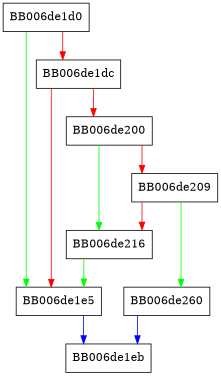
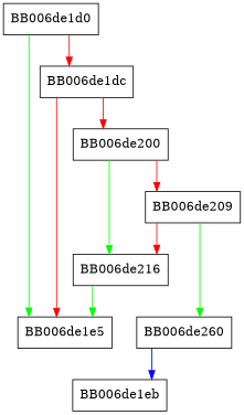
  digraph {
    splines=ortho
    node [shape=box]
    edge [color=red]
    BB006de1d0
    BB006de1e5
    BB006de1dc
    BB006de1eb
    BB006de200
    BB006de216
    BB006de209
    BB006de260
    BB006de1d0 -> BB006de1e5 [color=green]
    BB006de1d0 -> BB006de1dc
-   BB006de1e5 -> BB006de1eb [color=blue]
    BB006de1dc -> BB006de1e5
    BB006de1dc -> BB006de200
    BB006de200 -> BB006de216 [color=green]
    BB006de200 -> BB006de209
    BB006de216 -> BB006de1e5 [color=green]
    BB006de209 -> BB006de216
    BB006de209 -> BB006de260 [color=green]
    BB006de260 -> BB006de1eb [color=blue]
  }
